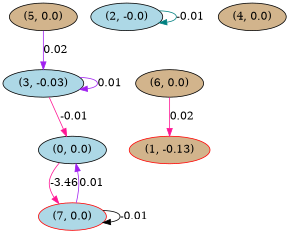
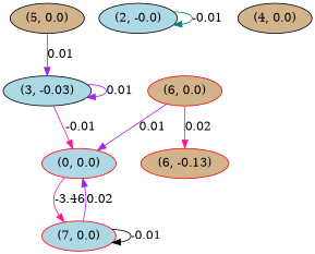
  digraph {
    node [color=black fillcolor=lightblue style=filled]
    edge [color=purple]
-   n1 [label="(0, 0.0)"]
+   n1 [color=red label="(0, 0.0)"]
    n2 [color=red label="(7, 0.0)"]
-   n3 [color=red fillcolor=tan label="(1, -0.13)"]
+   n3 [color=red fillcolor=tan label="(6, -0.13)"]
    n4 [label="(2, -0.0)"]
    n5 [label="(3, -0.03)"]
    n6 [fillcolor=tan label="(4, 0.0)"]
    n7 [fillcolor=tan label="(5, 0.0)"]
-   n8 [fillcolor=tan label="(6, 0.0)"]
+   n8 [color=red fillcolor=tan label="(6, 0.0)"]
    n1 -> n2 [color=deeppink label=-3.46]
-   n2 -> n1 [label=0.01]
+   n2 -> n1 [label=0.02]
    n2 -> n2 [color=black label=-0.01]
    n4 -> n4 [color=teal label=-0.01]
    n5 -> n1 [color=deeppink label=-0.01]
    n5 -> n5 [label=0.01]
-   n7 -> n5 [label=0.02]
+   n7 -> n5 [label=0.01]
+   n8 -> n1 [label=0.01]
    n8 -> n3 [color=deeppink label=0.02]
  }
